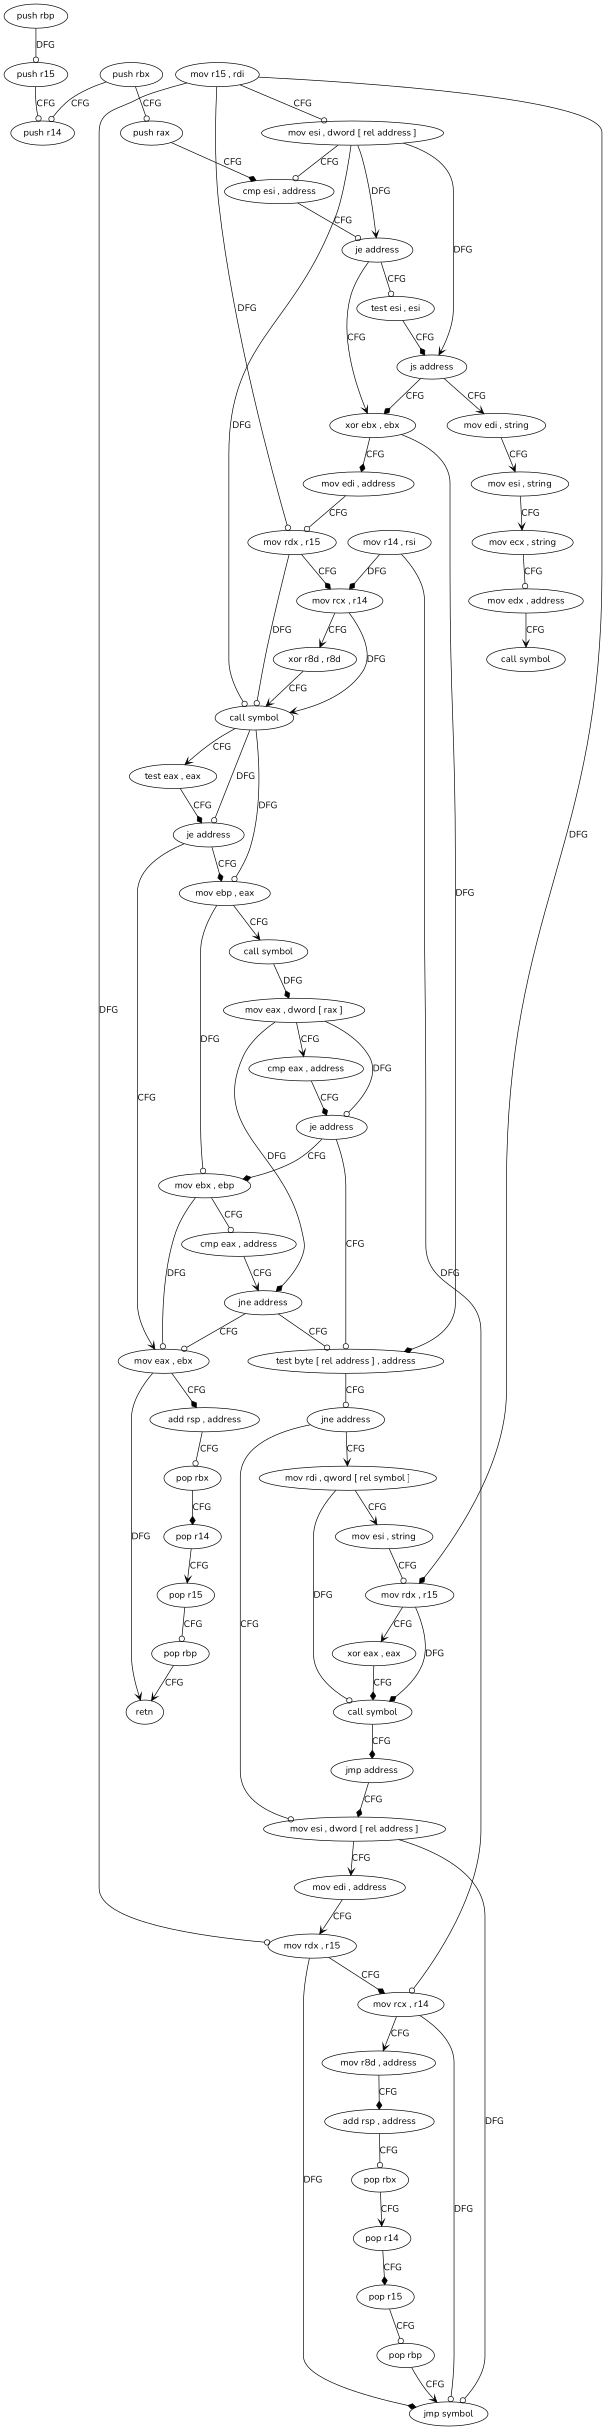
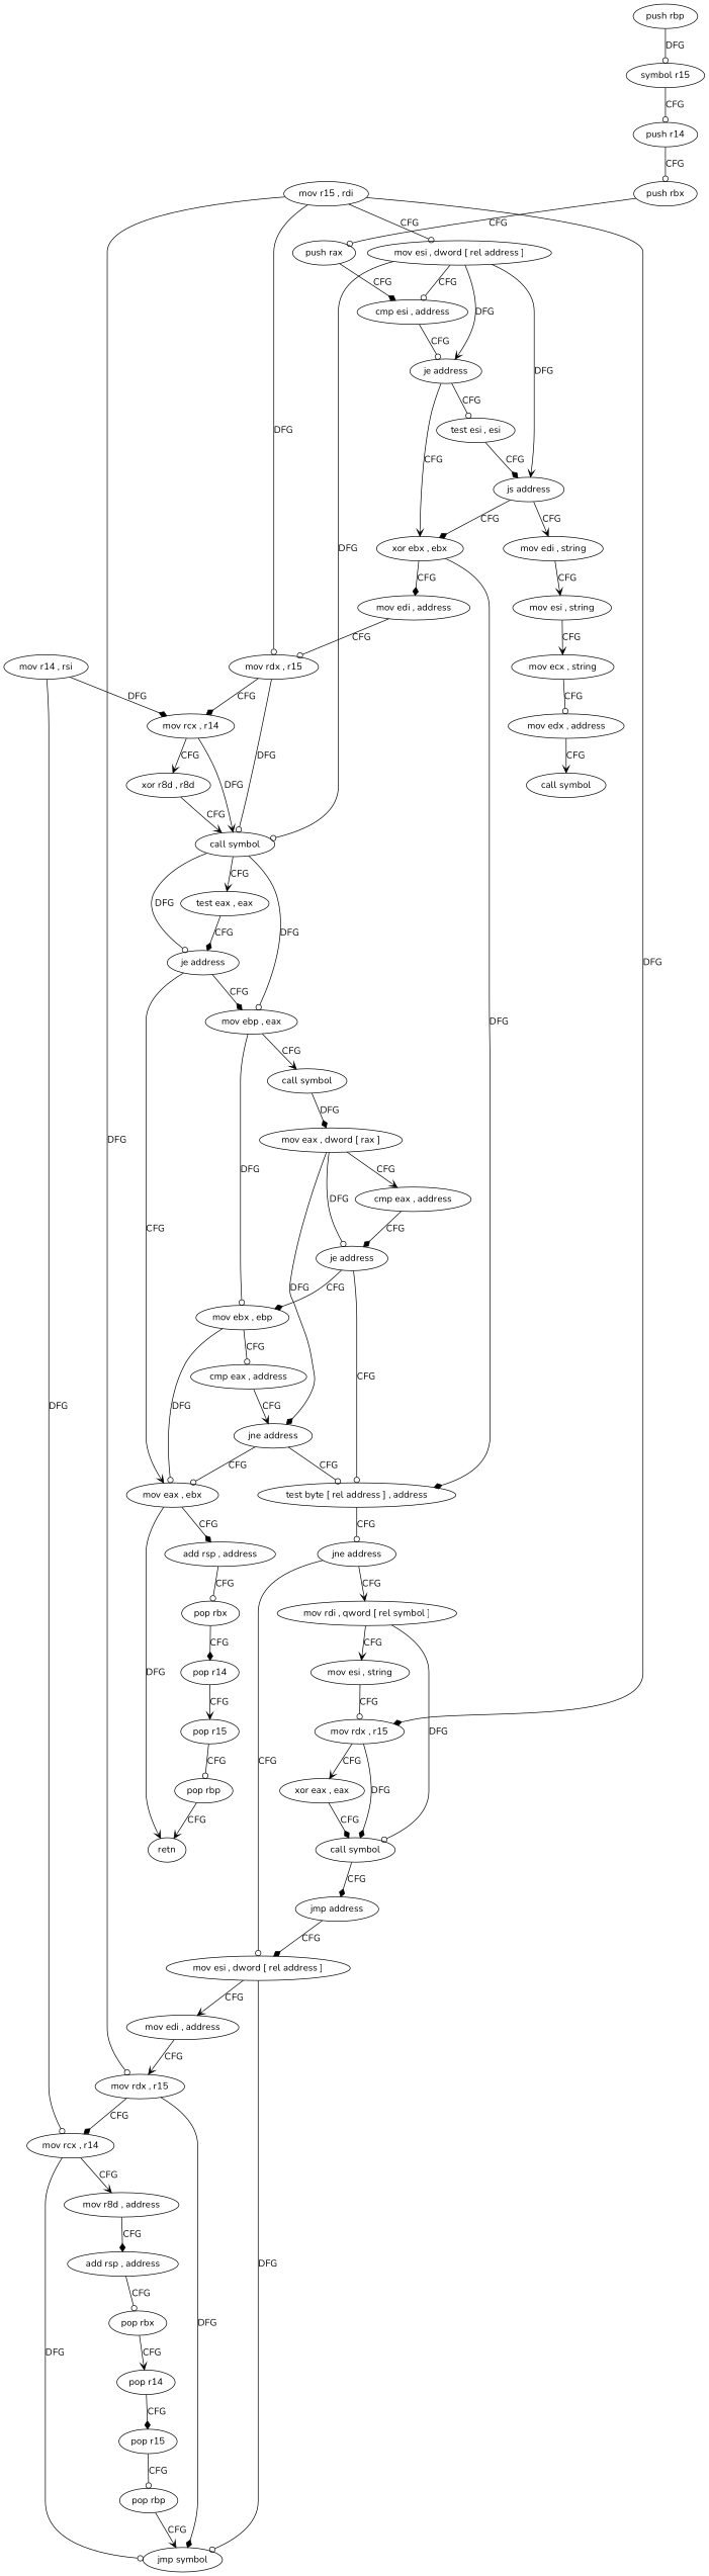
  digraph {
    fontname=Nunito
    node [fontname=Nunito]
    edge [arrowhead=odot fontname=Nunito]
    n1 [label="push rbp"]
-   n2 [label="push r15"]
+   n2 [label="symbol r15"]
    n3 [label="push r14"]
    n4 [label="push rbx"]
    n5 [label="push rax"]
    n6 [label="cmp esi , address"]
    n7 [label="mov r14 , rsi"]
    n8 [label="mov rcx , r14"]
    n9 [label="mov rcx , r14"]
    n10 [label="mov r15 , rdi"]
    n11 [label="mov esi , dword [ rel address ]"]
    n12 [label="mov rdx , r15"]
    n13 [label="mov rdx , r15"]
    n14 [label="mov rdx , r15"]
    n15 [label="call symbol"]
    n16 [label="xor r8d , r8d"]
    n17 [label="jmp symbol"]
    n18 [label="mov r8d , address"]
    n19 [label="je address"]
    n20 [label="js address"]
    n21 [label="call symbol"]
    n22 [label="xor eax , eax"]
    n23 [label="xor ebx , ebx"]
    n24 [label="test esi , esi"]
    n25 [label="test eax , eax"]
    n26 [label="je address"]
    n27 [label="mov ebp , eax"]
    n28 [label="mov edi , string"]
    n29 [label="mov edi , address"]
    n30 [label="test byte [ rel address ] , address"]
    n31 [label="mov eax , ebx"]
    n32 [label="add rsp , address"]
    n33 [label=retn]
    n34 [label="call symbol"]
    n35 [label="mov ebx , ebp"]
    n36 [label="pop rbx"]
    n37 [label="mov eax , dword [ rax ]"]
    n38 [label="cmp eax , address"]
    n39 [label="mov esi , string"]
    n40 [label="mov ecx , string"]
    n41 [label="pop r14"]
    n42 [label="pop r15"]
    n43 [label="pop rbp"]
    n44 [label="cmp eax , address"]
    n45 [label="je address"]
    n46 [label="jne address"]
    n47 [label="jne address"]
    n48 [label="mov rdi , qword [ rel symbol ]"]
    n49 [label="mov esi , dword [ rel address ]"]
    n50 [label="mov edx , address"]
    n51 [label="call symbol"]
    n52 [label="mov esi , string"]
    n53 [label="mov edi , address"]
    n54 [label="jmp address"]
    n55 [label="add rsp , address"]
    n56 [label="pop rbx"]
    n57 [label="pop r14"]
    n58 [label="pop r15"]
    n59 [label="pop rbp"]
    n1 -> n2 [label=DFG]
    n2 -> n3 [label=CFG]
-   n4 -> n3 [label=CFG]
+   n3 -> n4 [label=CFG]
    n4 -> n5 [label=CFG]
    n5 -> n6 [arrowhead=diamond label=CFG]
    n6 -> n19 [label=CFG]
    n7 -> n8 [arrowhead=diamond label=DFG]
    n7 -> n9 [label=DFG]
    n8 -> n15 [arrowhead=vee label=DFG]
    n8 -> n16 [arrowhead=vee label=CFG]
    n9 -> n17 [label=DFG]
    n9 -> n18 [arrowhead=vee label=CFG]
    n10 -> n11 [label=CFG]
    n10 -> n12 [label=DFG]
    n10 -> n13 [arrowhead=diamond label=DFG]
    n10 -> n14 [label=DFG]
    n11 -> n6 [label=CFG]
    n11 -> n15 [label=DFG]
    n11 -> n19 [arrowhead=vee label=DFG]
    n11 -> n20 [arrowhead=vee label=DFG]
    n12 -> n8 [arrowhead=diamond label=CFG]
    n12 -> n15 [label=DFG]
    n13 -> n21 [arrowhead=diamond label=DFG]
    n13 -> n22 [arrowhead=vee label=CFG]
    n14 -> n9 [arrowhead=diamond label=CFG]
    n14 -> n17 [arrowhead=diamond label=DFG]
    n15 -> n25 [arrowhead=vee label=CFG]
    n15 -> n26 [label=DFG]
    n15 -> n27 [label=DFG]
    n16 -> n15 [arrowhead=vee label=CFG]
    n18 -> n55 [arrowhead=diamond label=CFG]
    n19 -> n23 [arrowhead=vee label=CFG]
    n19 -> n24 [label=CFG]
    n20 -> n23 [arrowhead=diamond label=CFG]
    n20 -> n28 [arrowhead=vee label=CFG]
    n21 -> n54 [arrowhead=diamond label=CFG]
    n22 -> n21 [arrowhead=diamond label=CFG]
    n23 -> n29 [arrowhead=diamond label=CFG]
    n23 -> n30 [arrowhead=diamond label=DFG]
    n24 -> n20 [arrowhead=diamond label=CFG]
    n25 -> n26 [arrowhead=diamond label=CFG]
    n26 -> n27 [arrowhead=diamond label=CFG]
    n26 -> n31 [arrowhead=vee label=CFG]
    n27 -> n34 [arrowhead=vee label=CFG]
    n27 -> n35 [label=DFG]
    n28 -> n39 [arrowhead=vee label=CFG]
    n29 -> n12 [label=CFG]
    n30 -> n47 [label=CFG]
    n31 -> n32 [arrowhead=diamond label=CFG]
    n31 -> n33 [arrowhead=vee label=DFG]
    n32 -> n36 [label=CFG]
    n34 -> n37 [arrowhead=diamond label=DFG]
    n35 -> n31 [label=DFG]
    n35 -> n38 [label=CFG]
    n36 -> n41 [arrowhead=diamond label=CFG]
    n37 -> n44 [arrowhead=vee label=CFG]
    n37 -> n45 [label=DFG]
    n37 -> n46 [arrowhead=diamond label=DFG]
    n38 -> n46 [arrowhead=vee label=CFG]
    n39 -> n40 [arrowhead=vee label=CFG]
    n40 -> n50 [label=CFG]
    n41 -> n42 [arrowhead=vee label=CFG]
    n42 -> n43 [label=CFG]
    n43 -> n33 [arrowhead=vee label=CFG]
    n44 -> n45 [arrowhead=diamond label=CFG]
    n45 -> n30 [label=CFG]
    n45 -> n35 [arrowhead=diamond label=CFG]
    n46 -> n30 [label=CFG]
    n46 -> n31 [label=CFG]
    n47 -> n48 [arrowhead=vee label=CFG]
    n47 -> n49 [label=CFG]
    n48 -> n21 [label=DFG]
    n48 -> n52 [arrowhead=vee label=CFG]
    n49 -> n17 [label=DFG]
    n49 -> n53 [arrowhead=vee label=CFG]
    n50 -> n51 [arrowhead=vee label=CFG]
    n52 -> n13 [label=CFG]
    n53 -> n14 [arrowhead=vee label=CFG]
    n54 -> n49 [arrowhead=diamond label=CFG]
    n55 -> n56 [label=CFG]
    n56 -> n57 [arrowhead=vee label=CFG]
    n57 -> n58 [arrowhead=diamond label=CFG]
    n58 -> n59 [label=CFG]
    n59 -> n17 [arrowhead=vee label=CFG]
  }
